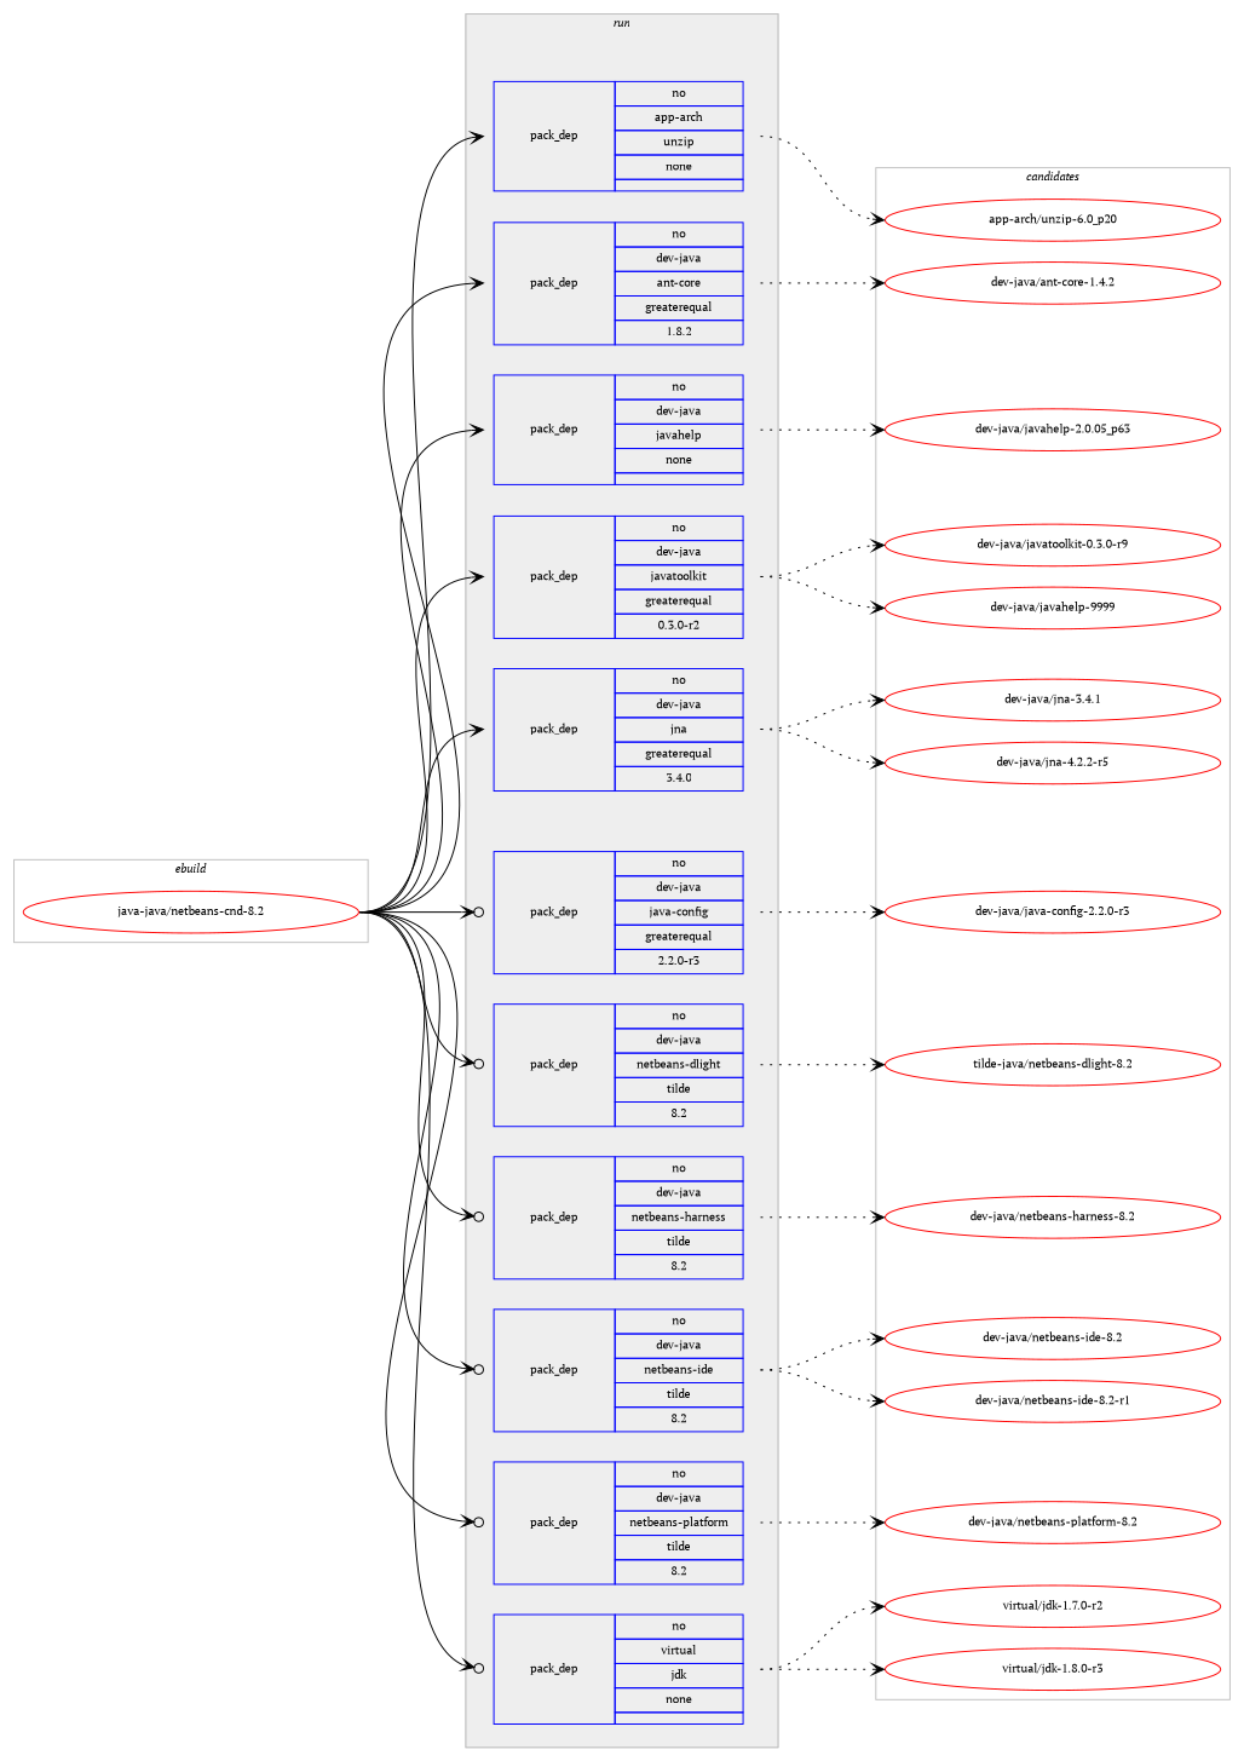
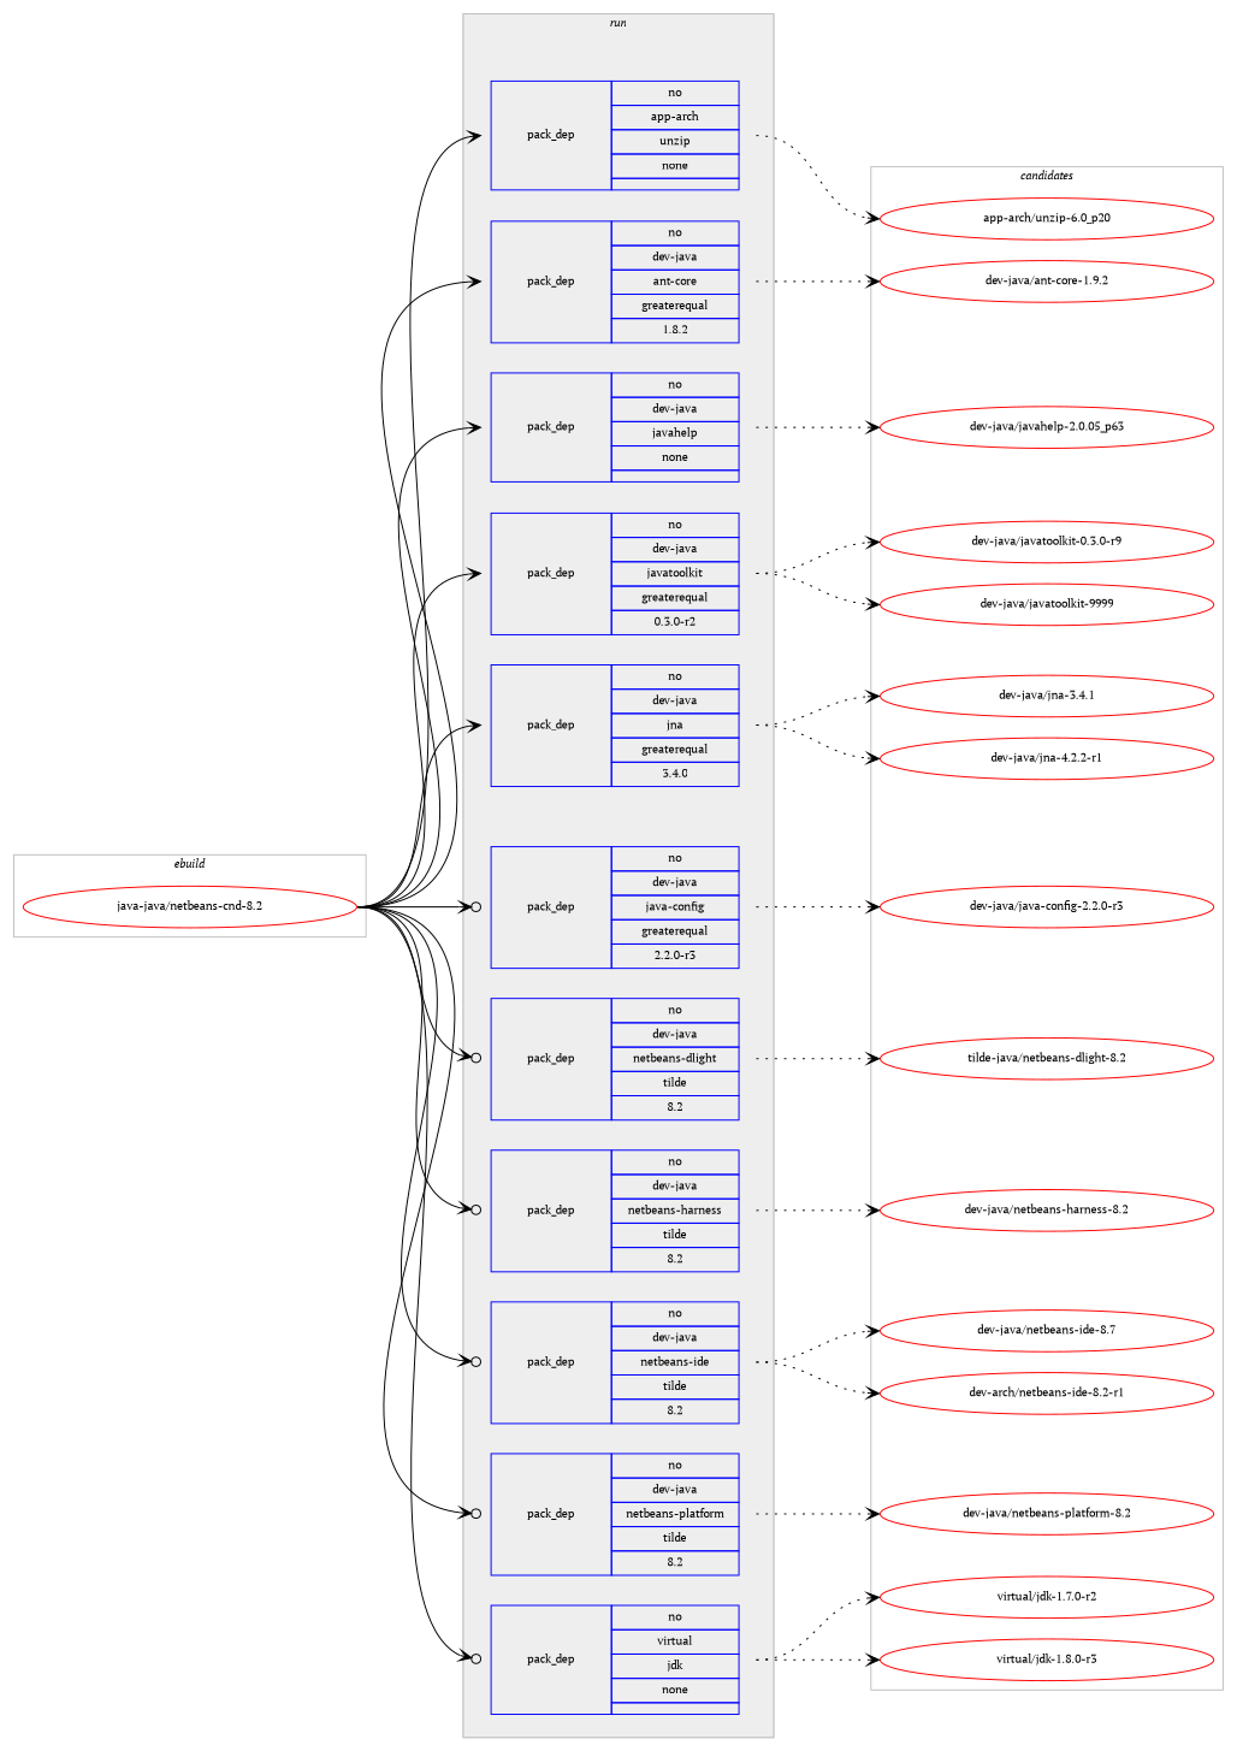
  digraph {
    compound=true
    concentrate=true
    fontname="PT Serif"
    fontsize=10
    newrank=true
    rankdir=LR
    ranksep=1.5
    node [color=red fontname="PT Serif" fontsize=10]
    edge [arrowhead=vee fontname="PT Serif" headport=w style=dotted tailport=e weight=100]
    n1 [label="java-java/netbeans-cnd-8.2" width=4]
    n2 [color=blue label=<<TABLE BORDER="0" CELLBORDER="1" CELLSPACING="0" CELLPADDING="4" WIDTH="220"><TR><TD ROWSPAN="6" CELLPADDING="30">pack_dep</TD></TR><TR><TD WIDTH="110">no</TD></TR><TR><TD>app-arch</TD></TR><TR><TD>unzip</TD></TR><TR><TD>none</TD></TR><TR><TD></TD></TR></TABLE>> shape=none]
    n3 [color=blue label=<<TABLE BORDER="0" CELLBORDER="1" CELLSPACING="0" CELLPADDING="4" WIDTH="220"><TR><TD ROWSPAN="6" CELLPADDING="30">pack_dep</TD></TR><TR><TD WIDTH="110">no</TD></TR><TR><TD>dev-java</TD></TR><TR><TD>ant-core</TD></TR><TR><TD>greaterequal</TD></TR><TR><TD>1.8.2</TD></TR></TABLE>> shape=none]
    n4 [color=blue label=<<TABLE BORDER="0" CELLBORDER="1" CELLSPACING="0" CELLPADDING="4" WIDTH="220"><TR><TD ROWSPAN="6" CELLPADDING="30">pack_dep</TD></TR><TR><TD WIDTH="110">no</TD></TR><TR><TD>dev-java</TD></TR><TR><TD>javahelp</TD></TR><TR><TD>none</TD></TR><TR><TD></TD></TR></TABLE>> shape=none]
    n5 [color=blue label=<<TABLE BORDER="0" CELLBORDER="1" CELLSPACING="0" CELLPADDING="4" WIDTH="220"><TR><TD ROWSPAN="6" CELLPADDING="30">pack_dep</TD></TR><TR><TD WIDTH="110">no</TD></TR><TR><TD>dev-java</TD></TR><TR><TD>javatoolkit</TD></TR><TR><TD>greaterequal</TD></TR><TR><TD>0.3.0-r2</TD></TR></TABLE>> shape=none]
    n6 [color=blue label=<<TABLE BORDER="0" CELLBORDER="1" CELLSPACING="0" CELLPADDING="4" WIDTH="220"><TR><TD ROWSPAN="6" CELLPADDING="30">pack_dep</TD></TR><TR><TD WIDTH="110">no</TD></TR><TR><TD>dev-java</TD></TR><TR><TD>jna</TD></TR><TR><TD>greaterequal</TD></TR><TR><TD>3.4.0</TD></TR></TABLE>> shape=none]
    n7 [color=blue label=<<TABLE BORDER="0" CELLBORDER="1" CELLSPACING="0" CELLPADDING="4" WIDTH="220"><TR><TD ROWSPAN="6" CELLPADDING="30">pack_dep</TD></TR><TR><TD WIDTH="110">no</TD></TR><TR><TD>dev-java</TD></TR><TR><TD>java-config</TD></TR><TR><TD>greaterequal</TD></TR><TR><TD>2.2.0-r3</TD></TR></TABLE>> shape=none]
    n8 [color=blue label=<<TABLE BORDER="0" CELLBORDER="1" CELLSPACING="0" CELLPADDING="4" WIDTH="220"><TR><TD ROWSPAN="6" CELLPADDING="30">pack_dep</TD></TR><TR><TD WIDTH="110">no</TD></TR><TR><TD>dev-java</TD></TR><TR><TD>netbeans-dlight</TD></TR><TR><TD>tilde</TD></TR><TR><TD>8.2</TD></TR></TABLE>> shape=none]
    n9 [color=blue label=<<TABLE BORDER="0" CELLBORDER="1" CELLSPACING="0" CELLPADDING="4" WIDTH="220"><TR><TD ROWSPAN="6" CELLPADDING="30">pack_dep</TD></TR><TR><TD WIDTH="110">no</TD></TR><TR><TD>dev-java</TD></TR><TR><TD>netbeans-harness</TD></TR><TR><TD>tilde</TD></TR><TR><TD>8.2</TD></TR></TABLE>> shape=none]
    n10 [color=blue label=<<TABLE BORDER="0" CELLBORDER="1" CELLSPACING="0" CELLPADDING="4" WIDTH="220"><TR><TD ROWSPAN="6" CELLPADDING="30">pack_dep</TD></TR><TR><TD WIDTH="110">no</TD></TR><TR><TD>dev-java</TD></TR><TR><TD>netbeans-ide</TD></TR><TR><TD>tilde</TD></TR><TR><TD>8.2</TD></TR></TABLE>> shape=none]
    n11 [color=blue label=<<TABLE BORDER="0" CELLBORDER="1" CELLSPACING="0" CELLPADDING="4" WIDTH="220"><TR><TD ROWSPAN="6" CELLPADDING="30">pack_dep</TD></TR><TR><TD WIDTH="110">no</TD></TR><TR><TD>dev-java</TD></TR><TR><TD>netbeans-platform</TD></TR><TR><TD>tilde</TD></TR><TR><TD>8.2</TD></TR></TABLE>> shape=none]
    n12 [color=blue label=<<TABLE BORDER="0" CELLBORDER="1" CELLSPACING="0" CELLPADDING="4" WIDTH="220"><TR><TD ROWSPAN="6" CELLPADDING="30">pack_dep</TD></TR><TR><TD WIDTH="110">no</TD></TR><TR><TD>virtual</TD></TR><TR><TD>jdk</TD></TR><TR><TD>none</TD></TR><TR><TD></TD></TR></TABLE>> shape=none]
    n13 [label="app-arch/unzip-6.0_p20" width=4]
-   n14 [label="dev-java/ant-core-1.4.2" width=4]
+   n14 [label="dev-java/ant-core-1.9.2" width=4]
    n15 [label="dev-java/javahelp-2.0.05_p63" width=4]
    n16 [label="dev-java/javatoolkit-0.3.0-r9" width=4]
-   n17 [label="dev-java/javahelp-9999" width=4]
+   n17 [label="dev-java/javatoolkit-9999" width=4]
    n18 [label="dev-java/jna-3.4.1" width=4]
-   n19 [label="dev-java/jna-4.2.2-r5" width=4]
+   n19 [label="dev-java/jna-4.2.2-r1" width=4]
    n20 [label="dev-java/java-config-2.2.0-r3" width=4]
    n21 [label="tilde-java/netbeans-dlight-8.2" width=4]
    n22 [label="dev-java/netbeans-harness-8.2" width=4]
-   n23 [label="dev-java/netbeans-ide-8.2" width=4]
-   n24 [label="dev-java/netbeans-ide-8.2-r1" width=4]
+   n23 [label="dev-java/netbeans-ide-8.7" width=4]
+   n24 [label="dev-arch/netbeans-ide-8.2-r1" width=4]
    n25 [label="dev-java/netbeans-platform-8.2" width=4]
    n26 [label="virtual/jdk-1.7.0-r2" width=4]
    n27 [label="virtual/jdk-1.8.0-r3" width=4]
    subgraph cluster_1 {
      color=gray
      label=<<i>ebuild</i>>
      rank=same
      n1
    }
    subgraph cluster_2 {
      color=gray
      label=<<i>dependencies</i>>
      subgraph cluster_3 {
        color=gray
        fillcolor="#eeeeee"
        label=<<i>compile</i>>
        style=filled
        subgraph sub_4 {
          color=gray
          fillcolor="#eeeeee"
          label=<<i>compile</i>>
          style=filled
          n2
        }
        subgraph sub_5 {
          color=gray
          fillcolor="#eeeeee"
          label=<<i>compile</i>>
          style=filled
          n3
        }
        subgraph sub_6 {
          color=gray
          fillcolor="#eeeeee"
          label=<<i>compile</i>>
          style=filled
          n4
        }
        subgraph sub_7 {
          color=gray
          fillcolor="#eeeeee"
          label=<<i>compile</i>>
          style=filled
          n5
        }
        subgraph sub_8 {
          color=gray
          fillcolor="#eeeeee"
          label=<<i>compile</i>>
          style=filled
          n6
        }
      }
      subgraph cluster_9 {
        color=gray
        fillcolor="#eeeeee"
        label=<<i>compile and run</i>>
        style=filled
        subgraph sub_10 {
          color=gray
          fillcolor="#eeeeee"
          label=<<i>compile and run</i>>
          style=filled
          n7
        }
        subgraph sub_11 {
          color=gray
          fillcolor="#eeeeee"
          label=<<i>compile and run</i>>
          style=filled
          n8
        }
        subgraph sub_12 {
          color=gray
          fillcolor="#eeeeee"
          label=<<i>compile and run</i>>
          style=filled
          n9
        }
        subgraph sub_13 {
          color=gray
          fillcolor="#eeeeee"
          label=<<i>compile and run</i>>
          style=filled
          n10
        }
        subgraph sub_14 {
          color=gray
          fillcolor="#eeeeee"
          label=<<i>compile and run</i>>
          style=filled
          n11
        }
        subgraph sub_15 {
          color=gray
          fillcolor="#eeeeee"
          label=<<i>compile and run</i>>
          style=filled
          n12
        }
      }
      subgraph cluster_16 {
        color=gray
        fillcolor="#eeeeee"
        label=<<i>run</i>>
        style=filled
      }
    }
    subgraph cluster_17 {
      color=gray
      label=<<i>candidates</i>>
      rank=same
      subgraph sub_18 {
        color=black
        label=<<i>candidates</i>>
        nodesep=1
        rank=same
        n13
      }
      subgraph sub_19 {
        color=black
        label=<<i>candidates</i>>
        nodesep=1
        rank=same
        n14
      }
      subgraph sub_20 {
        color=black
        label=<<i>candidates</i>>
        nodesep=1
        rank=same
        n15
      }
      subgraph sub_21 {
        color=black
        label=<<i>candidates</i>>
        nodesep=1
        rank=same
        n16
        n17
      }
      subgraph sub_22 {
        color=black
        label=<<i>candidates</i>>
        nodesep=1
        rank=same
        n18
        n19
      }
      subgraph sub_23 {
        color=black
        label=<<i>candidates</i>>
        nodesep=1
        rank=same
        n20
      }
      subgraph sub_24 {
        color=black
        label=<<i>candidates</i>>
        nodesep=1
        rank=same
        n21
      }
      subgraph sub_25 {
        color=black
        label=<<i>candidates</i>>
        nodesep=1
        rank=same
        n22
      }
      subgraph sub_26 {
        color=black
        label=<<i>candidates</i>>
        nodesep=1
        rank=same
        n23
        n24
      }
      subgraph sub_27 {
        color=black
        label=<<i>candidates</i>>
        nodesep=1
        rank=same
        n25
      }
      subgraph sub_28 {
        color=black
        label=<<i>candidates</i>>
        nodesep=1
        rank=same
        n26
        n27
      }
    }
    n1 -> n2 [style=solid weight=20]
    n1 -> n3 [style=solid weight=20]
    n1 -> n4 [style=solid weight=20]
    n1 -> n5 [style=solid weight=20]
    n1 -> n6 [style=solid weight=20]
    n1 -> n7 [arrowhead=odotvee style=solid weight=20]
    n1 -> n8 [arrowhead=odotvee style=solid weight=20]
    n1 -> n9 [arrowhead=odotvee style=solid weight=20]
    n1 -> n10 [arrowhead=odotvee style=solid weight=20]
    n1 -> n11 [arrowhead=odotvee style=solid weight=20]
    n1 -> n12 [arrowhead=odotvee style=solid weight=20]
    n2 -> n13
    n3 -> n14
    n4 -> n15
    n5 -> n16
    n5 -> n17
    n6 -> n18
    n6 -> n19
    n7 -> n20
    n8 -> n21
    n9 -> n22
    n10 -> n23
    n10 -> n24
    n11 -> n25
    n12 -> n26
    n12 -> n27
  }
